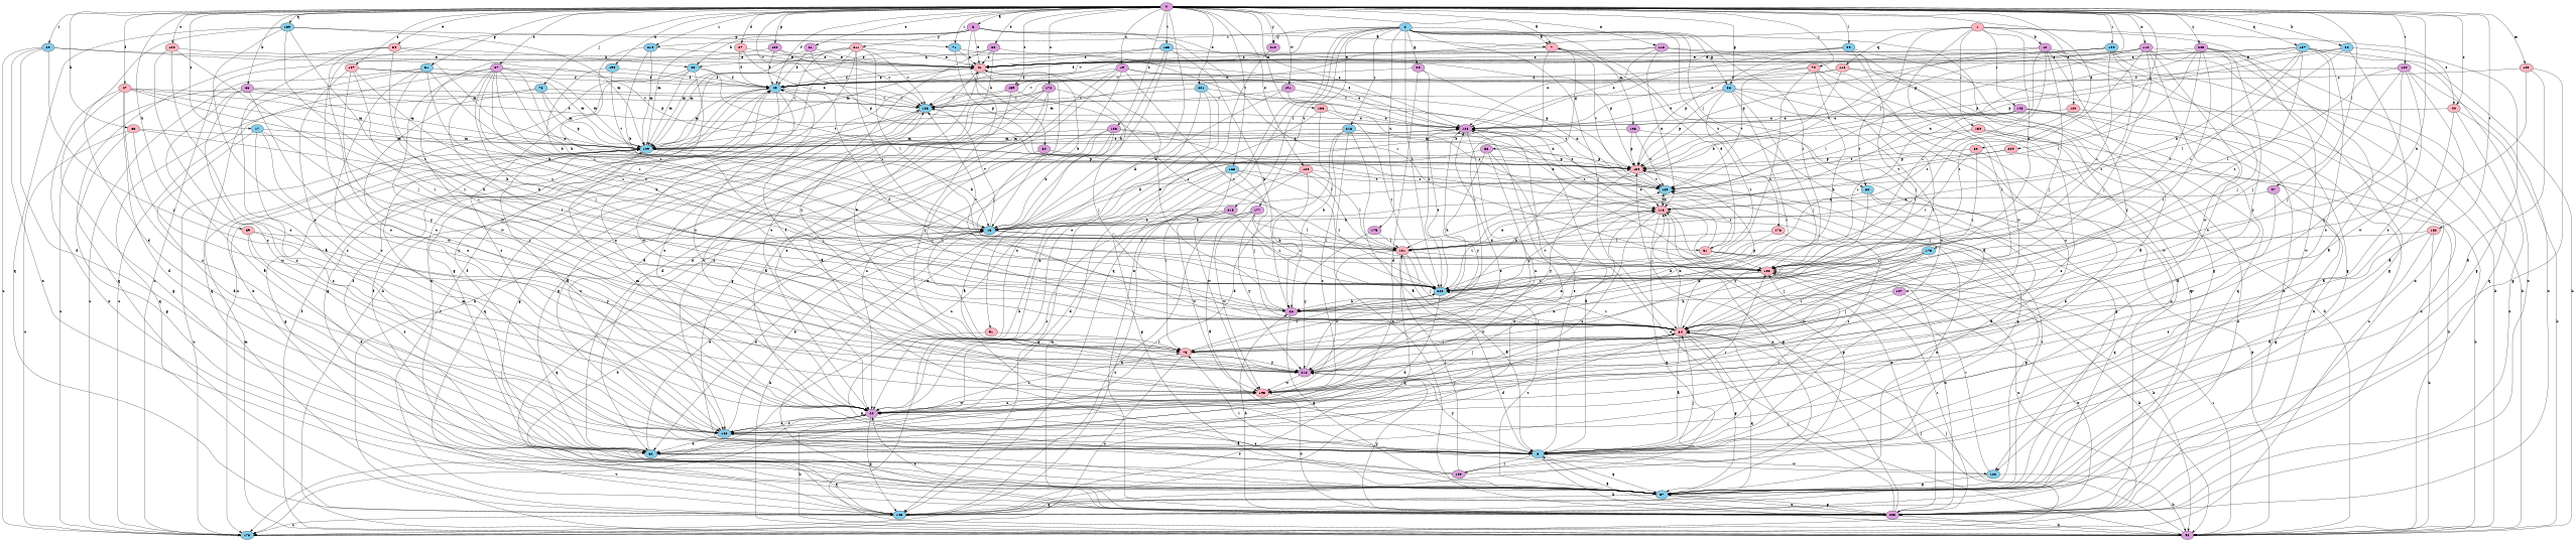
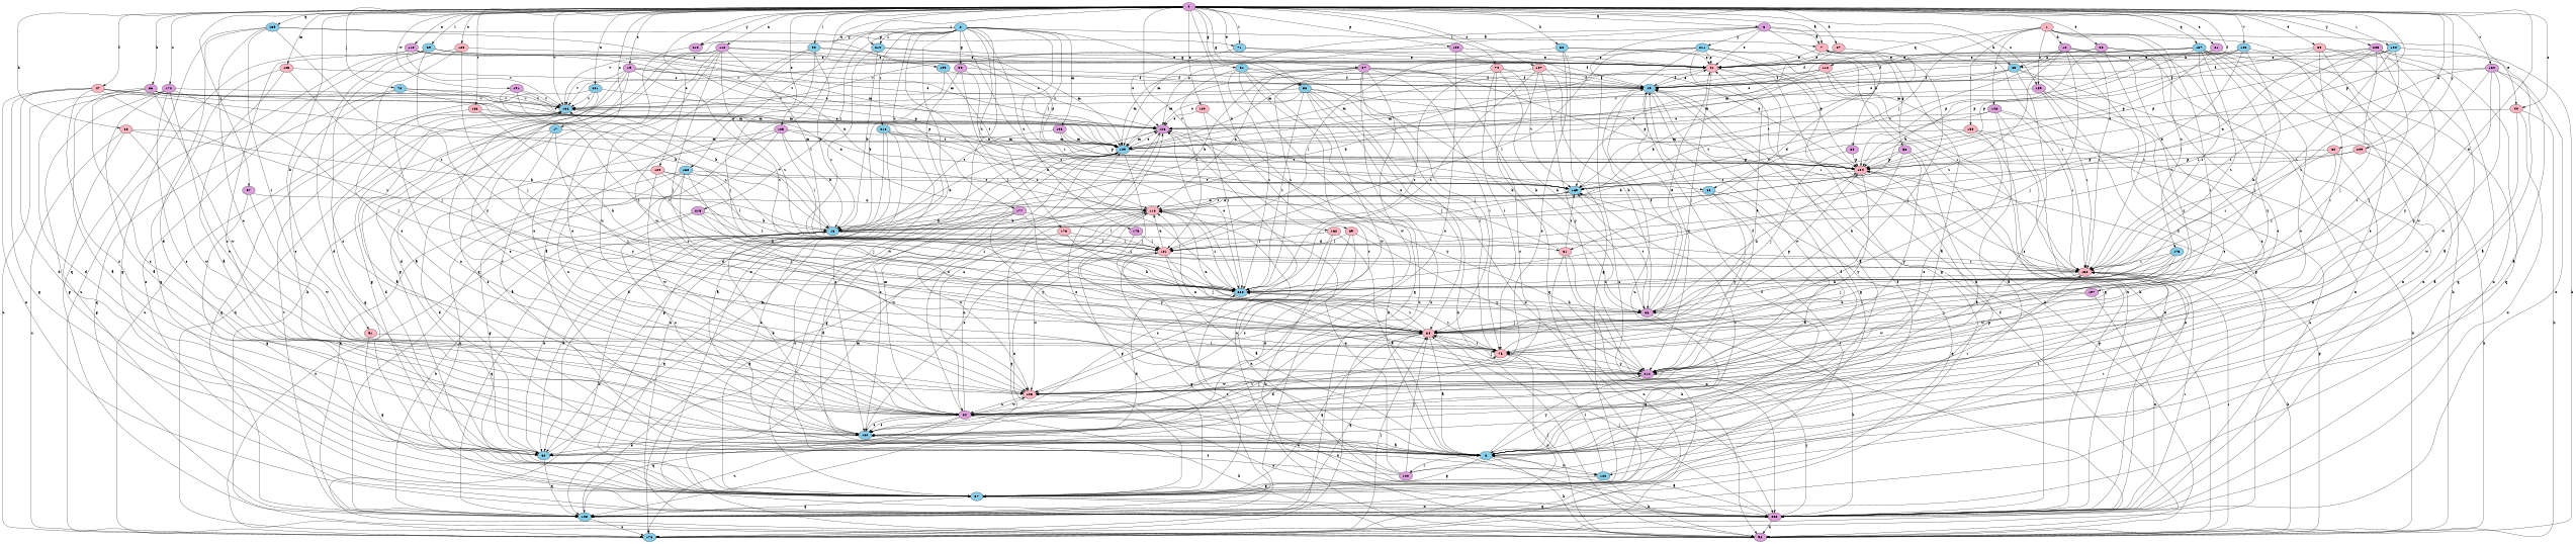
  strict digraph {
    fontname="DejaVu Serif"
    node [fillcolor=plum fontname="DejaVu Serif" style=filled]
    edge [fontname="DejaVu Serif"]
    0
    3
    7 [fillcolor=lightpink]
    17 [fillcolor=skyblue]
    19
    21
    27 [fillcolor=lightpink]
    30 [fillcolor=lightpink]
    33
    34 [fillcolor=lightpink]
    37
    40 [fillcolor=lightpink]
    47 [fillcolor=lightpink]
    49 [fillcolor=skyblue]
    51 [fillcolor=skyblue]
    53 [fillcolor=skyblue]
    63 [fillcolor=lightpink]
    69 [fillcolor=skyblue]
    71 [fillcolor=skyblue]
    74 [fillcolor=lightpink]
    76 [fillcolor=skyblue]
    86
    88 [fillcolor=skyblue]
    89 [fillcolor=lightpink]
    91 [fillcolor=lightpink]
    97
    99 [fillcolor=skyblue]
    105 [fillcolor=lightpink]
    113
    116
    120 [fillcolor=lightpink]
    123
    124 [fillcolor=lightpink]
    125 [fillcolor=lightpink]
    130
    134 [fillcolor=lightpink]
    137 [fillcolor=skyblue]
    139 [fillcolor=skyblue]
    144 [fillcolor=skyblue]
    157 [fillcolor=lightpink]
    159
    162 [fillcolor=lightpink]
    164
    166 [fillcolor=lightpink]
    168 [fillcolor=skyblue]
    172
    183 [fillcolor=skyblue]
    186 [fillcolor=skyblue]
    191
    197
    199 [fillcolor=skyblue]
    201 [fillcolor=skyblue]
    205
    209 [fillcolor=lightpink]
    210
    214 [fillcolor=skyblue]
    152 [fillcolor=lightpink]
    41 [fillcolor=lightpink]
    64
    65 [fillcolor=skyblue]
    109 [fillcolor=skyblue]
    126
    178 [fillcolor=skyblue]
-   211 [fillcolor=lightpink]
+   211 [fillcolor=skyblue]
    75 [fillcolor=lightpink]
    31 [fillcolor=lightpink]
    56
    169 [fillcolor=skyblue]
    212
    32 [fillcolor=skyblue]
    160 [fillcolor=skyblue]
    220 [fillcolor=skyblue]
    8 [fillcolor=skyblue]
    57 [fillcolor=skyblue]
    195 [fillcolor=lightpink]
    24
    143 [fillcolor=skyblue]
    84 [fillcolor=lightpink]
    16 [fillcolor=skyblue]
    118 [fillcolor=lightpink]
    66
    203
    92
    101 [fillcolor=lightpink]
    1 [fillcolor=lightpink]
    12
    80 [fillcolor=skyblue]
    n88 [fillcolor=lightpink label=112]
    148
    150 [fillcolor=lightpink]
    173 [fillcolor=skyblue]
    n92 [fillcolor=skyblue label=122]
    2 [fillcolor=skyblue]
    55
    106
    175
    176 [fillcolor=lightpink]
    177
    215
    216 [fillcolor=skyblue]
    100
    0 -> 3 [label=a]
    0 -> 7 [label=a]
    0 -> 17 [label=c]
    0 -> 19 [label=c]
    0 -> 21 [label=c]
    0 -> 27 [label=d]
    0 -> 30 [label=d]
    0 -> 33 [label=e]
    0 -> 34 [label=e]
    0 -> 37 [label=e]
    0 -> 40 [label=e]
    0 -> 47 [label=f]
    0 -> 49 [label=f]
    0 -> 51 [label=g]
    0 -> 53 [label=g]
    0 -> 63 [label=h]
    0 -> 69 [label=i]
    0 -> 71 [label=i]
    0 -> 74 [label=i]
    0 -> 76 [label=j]
    0 -> 86 [label=k]
    0 -> 88 [label=k]
    0 -> 89 [label=k]
    0 -> 91 [label=k]
    0 -> 97 [label=l]
    0 -> 99 [label=l]
    0 -> 105 [label=m]
    0 -> 113 [label=n]
    0 -> 116 [label=n]
    0 -> 120 [label=o]
    0 -> 123 [label=o]
    0 -> 124 [label=o]
    0 -> 125 [label=o]
    0 -> 130 [label=p]
    0 -> 134 [label=p]
    0 -> 137 [label=q]
    0 -> 139 [label=q]
    0 -> 144 [label=r]
    0 -> 157 [label=s]
    0 -> 159 [label=s]
    0 -> 162 [label=t]
    0 -> 164 [label=t]
    0 -> 166 [label=t]
    0 -> 168 [label=t]
    0 -> 172 [label=u]
    0 -> 183 [label=v]
    0 -> 186 [label=v]
    0 -> 191 [label=w]
    0 -> 197 [label=x]
    0 -> 199 [label=x]
    0 -> 201 [label=x]
    0 -> 205 [label=y]
    0 -> 209 [label=y]
    0 -> 210 [label=y]
    0 -> 214 [label=z]
    3 -> 7 [label=a]
    3 -> 152 [label=r]
    3 -> 41 [label=e]
    3 -> 64 [label=h]
    3 -> 65 [label=h]
    3 -> 109 [label=m]
    3 -> 126 [label=o]
    3 -> 178 [label=u]
    3 -> 211 [label=y]
    7 -> 41 [label=e]
    7 -> 75 [label=i]
    7 -> 31 [label=d]
    7 -> 56 [label=g]
    7 -> 169 [label=t]
    17 -> 109 [label=m]
    17 -> 75 [label=i]
    17 -> 212 [label=y]
    17 -> 32 [label=d]
    17 -> 160 [label=s]
    19 -> 49 [label=f]
    19 -> 134 [label=p]
    19 -> 186 [label=v]
    19 -> 126 [label=o]
    19 -> 32 [label=d]
    19 -> 220 [label=z]
    19 -> 8 [label=a]
    19 -> 57 [label=g]
    21 -> 49 [label=f]
    21 -> 134 [label=p]
    21 -> 41 [label=e]
    21 -> 195 [label=w]
    27 -> 49 [label=f]
    27 -> 41 [label=e]
    27 -> 126 [label=o]
    30 -> 134 [label=p]
    30 -> 152 [label=r]
    30 -> 32 [label=d]
    30 -> 220 [label=z]
    33 -> 152 [label=r]
    33 -> 41 [label=e]
    33 -> 109 [label=m]
    33 -> 212 [label=y]
    33 -> 24 [label=c]
    34 -> 134 [label=p]
    34 -> 65 [label=h]
    34 -> 75 [label=i]
    34 -> 8 [label=a]
    34 -> 24 [label=c]
    34 -> 143 [label=q]
    37 -> 49 [label=f]
    37 -> 152 [label=r]
    37 -> 109 [label=m]
    37 -> 178 [label=u]
    37 -> 75 [label=i]
    37 -> 220 [label=z]
    37 -> 195 [label=w]
    37 -> 84 [label=j]
    37 -> 16 [label=b]
    37 -> 118 [label=n]
    37 -> 66 [label=h]
    40 -> 126 [label=o]
    40 -> 8 [label=a]
    40 -> 203 [label=x]
    40 -> 92 [label=k]
    47 -> 186 [label=v]
    47 -> 109 [label=m]
    47 -> 32 [label=d]
    47 -> 160 [label=s]
    47 -> 220 [label=z]
    47 -> 57 [label=g]
    47 -> 16 [label=b]
    47 -> 203 [label=x]
    49 -> 186 [label=v]
    49 -> 41 [label=e]
    49 -> 109 [label=m]
    49 -> 212 [label=y]
    49 -> 57 [label=g]
    49 -> 195 [label=w]
    51 -> 49 [label=f]
    51 -> 178 [label=u]
    51 -> 160 [label=s]
    51 -> 220 [label=z]
    51 -> 143 [label=q]
    51 -> 66 [label=h]
    51 -> 101 [label=l]
    53 -> 134 [label=p]
    53 -> 186 [label=v]
    53 -> 126 [label=o]
    53 -> 75 [label=i]
    53 -> 220 [label=z]
    53 -> 195 [label=w]
    53 -> 84 [label=j]
    53 -> 203 [label=x]
    53 -> 92 [label=k]
    63 -> 109 [label=m]
    63 -> 178 [label=u]
    63 -> 57 [label=g]
    63 -> 195 [label=w]
    63 -> 16 [label=b]
    69 -> 41 [label=e]
    69 -> 109 [label=m]
    69 -> 178 [label=u]
    69 -> 212 [label=y]
    69 -> 32 [label=d]
    69 -> 203 [label=x]
    71 -> 134 [label=p]
    71 -> 41 [label=e]
    71 -> 126 [label=o]
    74 -> 49 [label=f]
    74 -> 75 [label=i]
    74 -> 169 [label=t]
    74 -> 220 [label=z]
    74 -> 143 [label=q]
    74 -> 66 [label=h]
    76 -> 134 [label=p]
    76 -> 186 [label=v]
    76 -> 109 [label=m]
    76 -> 24 [label=c]
    76 -> 143 [label=q]
    86 -> 186 [label=v]
    86 -> 109 [label=m]
    86 -> 126 [label=o]
    86 -> 178 [label=u]
    86 -> 160 [label=s]
    86 -> 8 [label=a]
    86 -> 195 [label=w]
    88 -> 134 [label=p]
    88 -> 41 [label=e]
    88 -> 57 [label=g]
    88 -> 24 [label=c]
    88 -> 101 [label=l]
    89 -> 212 [label=y]
    89 -> 32 [label=d]
    89 -> 160 [label=s]
    89 -> 101 [label=l]
    91 -> 75 [label=i]
    91 -> 57 [label=g]
    97 -> 57 [label=g]
    97 -> 195 [label=w]
    97 -> 118 [label=n]
    99 -> 134 [label=p]
    99 -> 41 [label=e]
    99 -> 8 [label=a]
    99 -> 195 [label=w]
    99 -> 84 [label=j]
    99 -> 16 [label=b]
    105 -> 49 [label=s]
    105 -> 8 [label=a]
    105 -> 57 [label=g]
    105 -> 84 [label=j]
    113 -> 186 [label=v]
    113 -> 41 [label=e]
    113 -> 126 [label=o]
    113 -> 160 [label=s]
    113 -> 57 [label=g]
    113 -> 118 [label=n]
    116 -> 41 [label=e]
    116 -> 126 [label=o]
    116 -> 220 [label=z]
    116 -> 57 [label=g]
    116 -> 195 [label=w]
    116 -> 24 [label=c]
    116 -> 84 [label=j]
    116 -> 92 [label=k]
    116 -> 101 [label=l]
    120 -> 126 [label=o]
    120 -> 220 [label=z]
    120 -> 203 [label=x]
    123 -> 109 [label=m]
    123 -> 75 [label=i]
    123 -> 169 [label=t]
    123 -> 8 [label=a]
    123 -> 24 [label=c]
    123 -> 16 [label=b]
    123 -> 101 [label=l]
    124 -> 169 [label=t]
    124 -> 32 [label=d]
    124 -> 195 [label=w]
    124 -> 66 [label=h]
    124 -> 101 [label=l]
    125 -> 41 [label=e]
    125 -> 160 [label=s]
    125 -> 24 [label=c]
    125 -> 84 [label=j]
    130 -> 49 [label=f]
    130 -> 186 [label=v]
    130 -> 41 [label=e]
    130 -> 24 [label=c]
    134 -> 169 [label=t]
    134 -> 212 [label=y]
    137 -> 134 [label=p]
    137 -> 152 [label=r]
    137 -> 41 [label=e]
    137 -> 126 [label=o]
    137 -> 220 [label=z]
    137 -> 24 [label=c]
    137 -> 84 [label=j]
    137 -> 16 [label=b]
    137 -> 203 [label=x]
    137 -> 92 [label=k]
    139 -> 71 [label=p]
    139 -> 109 [label=m]
    139 -> 75 [label=i]
    139 -> 32 [label=d]
    139 -> 220 [label=z]
    139 -> 24 [label=c]
    139 -> 143 [label=q]
    144 -> 49 [label=f]
    144 -> 134 [label=p]
    144 -> 152 [label=r]
    144 -> 41 [label=e]
    144 -> 220 [label=z]
    144 -> 92 [label=k]
    157 -> 49 [label=f]
    157 -> 109 [label=m]
    157 -> 212 [label=y]
    157 -> 160 [label=s]
    157 -> 220 [label=z]
    157 -> 66 [label=h]
    159 -> 186 [label=v]
    159 -> 152 [label=r]
    159 -> 212 [label=y]
    159 -> 24 [label=c]
    162 -> 160 [label=s]
    162 -> 8 [label=a]
    162 -> 92 [label=k]
    162 -> 101 [label=l]
    164 -> 49 [label=f]
    164 -> 212 [label=y]
    164 -> 8 [label=a]
    164 -> 195 [label=w]
    164 -> 84 [label=j]
    164 -> 203 [label=x]
    164 -> 101 [label=l]
    166 -> 126 [label=o]
    166 -> 220 [label=z]
    166 -> 24 [label=c]
    166 -> 66 [label=h]
    168 -> 75 [label=i]
    168 -> 169 [label=t]
    168 -> 220 [label=z]
    168 -> 57 [label=g]
    168 -> 143 [label=q]
    168 -> 84 [label=j]
    168 -> 203 [label=x]
    172 -> 186 [label=v]
    172 -> 32 [label=d]
    172 -> 160 [label=s]
    172 -> 8 [label=a]
    172 -> 57 [label=g]
    172 -> 24 [label=c]
    172 -> 84 [label=j]
    183 -> 134 [label=p]
    183 -> 41 [label=e]
    183 -> 109 [label=m]
    183 -> 16 [label=b]
    183 -> 66 [label=h]
    183 -> 203 [label=x]
    186 -> 126 [label=o]
    186 -> 8 [label=a]
    186 -> 57 [label=g]
    186 -> 143 [label=q]
    191 -> 186 [label=v]
    191 -> 152 [label=r]
    191 -> 16 [label=b]
    191 -> 118 [label=n]
    197 -> 84 [label=j]
    197 -> 66 [label=h]
    197 -> 203 [label=x]
    199 -> 49 [label=f]
    199 -> 169 [label=t]
    199 -> 16 [label=b]
    201 -> 186 [label=v]
    201 -> 178 [label=u]
    201 -> 169 [label=t]
    201 -> 24 [label=c]
    201 -> 92 [label=k]
    205 -> 152 [label=r]
    205 -> 41 [label=e]
    205 -> 75 [label=i]
    205 -> 212 [label=y]
    205 -> 8 [label=a]
    205 -> 143 [label=q]
    205 -> 84 [label=j]
    205 -> 118 [label=n]
    205 -> 101 [label=l]
    209 -> 134 [label=p]
    209 -> 169 [label=t]
    209 -> 92 [label=k]
    210 -> 24 [label=c]
    214 -> 152 [label=r]
    214 -> 41 [label=e]
    214 -> 109 [label=m]
    214 -> 16 [label=b]
    152 -> 220 [label=z]
    152 -> 195 [label=w]
    152 -> 92 [label=k]
    41 -> 49 [label=f]
    41 -> 8 [label=a]
    41 -> 84 [label=j]
    41 -> 16 [label=b]
    41 -> 92 [label=k]
    64 -> 134 [label=p]
    64 -> 84 [label=j]
    65 -> 49 [label=f]
    65 -> 109 [label=m]
    65 -> 169 [label=t]
    65 -> 160 [label=s]
    65 -> 24 [label=c]
    65 -> 203 [label=x]
    109 -> 134 [label=p]
    109 -> 126 [label=o]
    109 -> 178 [label=u]
    109 -> 160 [label=s]
    109 -> 57 [label=g]
    109 -> 84 [label=j]
    109 -> 16 [label=b]
    126 -> 109 [label=m]
-   212 -> 126 [label=y]
+   126 -> 212 [label=y]
    126 -> 24 [label=c]
    178 -> 84 [label=j]
    211 -> 186 [label=v]
    211 -> 152 [label=r]
    211 -> 41 [label=e]
    211 -> 109 [label=m]
    211 -> 178 [label=u]
    211 -> 57 [label=g]
    211 -> 203 [label=x]
    211 -> 92 [label=k]
    211 -> 101 [label=l]
    75 -> 41 [label=e]
    75 -> 178 [label=u]
    75 -> 212 [label=y]
    75 -> 220 [label=z]
    31 -> 126 [label=o]
    31 -> 178 [label=u]
    31 -> 169 [label=t]
    31 -> 203 [label=x]
    31 -> 92 [label=k]
    56 -> 134 [label=p]
    56 -> 212 [label=y]
    56 -> 8 [label=a]
    56 -> 16 [label=b]
    56 -> 66 [label=h]
    169 -> 118 [label=n]
    212 -> 49 [label=f]
    212 -> 195 [label=w]
    212 -> 84 [label=j]
    212 -> 118 [label=n]
    32 -> 109 [label=m]
    32 -> 143 [label=q]
    32 -> 16 [label=b]
    160 -> 152 [label=r]
    160 -> 32 [label=d]
    160 -> 8 [label=a]
    160 -> 24 [label=c]
    160 -> 84 [label=j]
    160 -> 16 [label=b]
    220 -> 186 [label=v]
    220 -> 126 [label=o]
    220 -> 32 [label=d]
    220 -> 66 [label=h]
    8 -> 7 [label=a]
    8 -> 49 [label=f]
    8 -> 152 [label=r]
    8 -> 126 [label=o]
    8 -> 169 [label=t]
    8 -> 212 [label=y]
    8 -> 57 [label=g]
    8 -> 92 [label=k]
    8 -> n92 [label=w]
    8 -> 100 [label=l]
    57 -> 49 [label=f]
    57 -> 169 [label=t]
    57 -> 220 [label=z]
    57 -> 143 [label=q]
    57 -> 118 [label=n]
    57 -> 203 [label=x]
    195 -> 24 [label=c]
    195 -> 203 [label=x]
    24 -> 186 [label=v]
    24 -> 109 [label=m]
    24 -> 126 [label=o]
    24 -> 178 [label=u]
    24 -> 75 [label=i]
    24 -> 160 [label=s]
    24 -> 195 [label=w]
    24 -> 143 [label=q]
    24 -> 118 [label=n]
    24 -> 92 [label=k]
    143 -> 186 [label=v]
    143 -> 126 [label=o]
    143 -> 178 [label=u]
    143 -> 16 [label=b]
    84 -> 134 [label=p]
    84 -> 75 [label=i]
    84 -> 32 [label=d]
    84 -> 220 [label=z]
    84 -> 8 [label=a]
    84 -> 57 [label=g]
    84 -> 143 [label=q]
    84 -> 118 [label=n]
    16 -> 186 [label=v]
    16 -> 31 [label=d]
    16 -> 32 [label=d]
    16 -> 143 [label=q]
    16 -> 92 [label=k]
    16 -> 101 [label=l]
    118 -> 169 [label=t]
    118 -> 160 [label=s]
    118 -> 220 [label=z]
    118 -> 57 [label=g]
    118 -> 143 [label=q]
    118 -> 16 [label=b]
    66 -> 49 [label=f]
    66 -> 134 [label=k]
    66 -> 41 [label=e]
    66 -> 169 [label=t]
    66 -> 57 [label=g]
    66 -> 84 [label=j]
    203 -> 134 [label=p]
    203 -> 152 [label=r]
    203 -> 212 [label=y]
    203 -> 8 [label=a]
    203 -> 57 [label=g]
    203 -> 24 [label=c]
    203 -> 84 [label=j]
    203 -> 118 [label=n]
    203 -> 66 [label=h]
    203 -> 92 [label=k]
    92 -> 49 [label=f]
    92 -> 134 [label=p]
    92 -> 152 [label=r]
    92 -> 109 [label=m]
    92 -> 126 [label=o]
    92 -> 84 [label=j]
    101 -> 152 [label=r]
    101 -> 8 [label=a]
    101 -> 195 [label=w]
    101 -> 143 [label=q]
    101 -> 84 [label=j]
    101 -> 118 [label=n]
    1 -> 40 [label=e]
    1 -> 159 [label=s]
    1 -> 75 [label=i]
    1 -> 12 [label=b]
    1 -> 80 [label=j]
    1 -> n88 [label=q]
    1 -> 148 [label=r]
    1 -> 150 [label=r]
    1 -> 173 [label=u]
    1 -> n92 [label=w]
    12 -> 152 [label=r]
    12 -> 65 [label=h]
    12 -> 169 [label=t]
    12 -> 212 [label=y]
    12 -> 220 [label=z]
    12 -> 57 [label=g]
    12 -> 84 [label=j]
    12 -> 203 [label=x]
    80 -> 212 [label=y]
    80 -> 8 [label=a]
    80 -> 143 [label=q]
    80 -> 118 [label=n]
    n88 -> 49 [label=f]
    n88 -> 109 [label=m]
    n88 -> 143 [label=q]
    n88 -> 16 [label=b]
    n88 -> 203 [label=x]
    148 -> 152 [label=r]
    148 -> 126 [label=o]
    148 -> 178 [label=u]
    148 -> 169 [label=t]
    148 -> 8 [label=a]
    148 -> 203 [label=x]
    150 -> 109 [label=m]
    150 -> 169 [label=t]
    150 -> 24 [label=c]
    150 -> 203 [label=x]
    150 -> 92 [label=k]
    173 -> 152 [label=r]
    173 -> 75 [label=i]
    173 -> 195 [label=w]
    173 -> 84 [label=j]
    173 -> 66 [label=h]
    n92 -> 152 [label=r]
    n92 -> 75 [label=i]
    n92 -> 57 [label=g]
    n92 -> 92 [label=k]
    2 -> 7 [label=a]
    2 -> 53 [label=g]
    2 -> 186 [label=v]
    2 -> 210 [label=y]
    2 -> 214 [label=z]
    2 -> 152 [label=r]
    2 -> 220 [label=z]
    2 -> 143 [label=q]
    2 -> 84 [label=j]
    2 -> 203 [label=x]
    2 -> 80 [label=j]
    2 -> n92 [label=w]
    2 -> 55 [label=g]
    2 -> 106 [label=m]
    2 -> 175 [label=u]
    2 -> 176 [label=u]
    2 -> 177 [label=u]
    2 -> 215 [label=z]
    2 -> 216 [label=z]
    55 -> 49 [label=f]
    55 -> 32 [label=d]
    55 -> 220 [label=z]
    55 -> 118 [label=n]
    106 -> 134 [label=p]
-   106 -> 109 [label=q]
+   106 -> 109 [label=m]
    106 -> 169 [label=t]
    106 -> 57 [label=g]
    175 -> 212 [label=y]
    175 -> 101 [label=l]
    176 -> 57 [label=g]
    176 -> 66 [label=h]
    176 -> 101 [label=l]
    177 -> 212 [label=y]
    177 -> 220 [label=z]
    177 -> 8 [label=a]
    177 -> 195 [label=w]
    177 -> 143 [label=q]
    177 -> 16 [label=b]
    177 -> 101 [label=l]
    215 -> 178 [label=u]
    215 -> 160 [label=s]
    215 -> 220 [label=z]
    215 -> 195 [label=w]
    215 -> 16 [label=b]
    216 -> 109 [label=m]
    216 -> 32 [label=d]
    216 -> 160 [label=s]
    216 -> 8 [label=a]
    216 -> 118 [label=n]
    216 -> 203 [label=x]
    100 -> 49 [label=f]
    100 -> 134 [label=p]
    100 -> 160 [label=s]
    100 -> 24 [label=c]
    100 -> 84 [label=j]
    100 -> 118 [label=n]
    100 -> 101 [label=l]
  }
